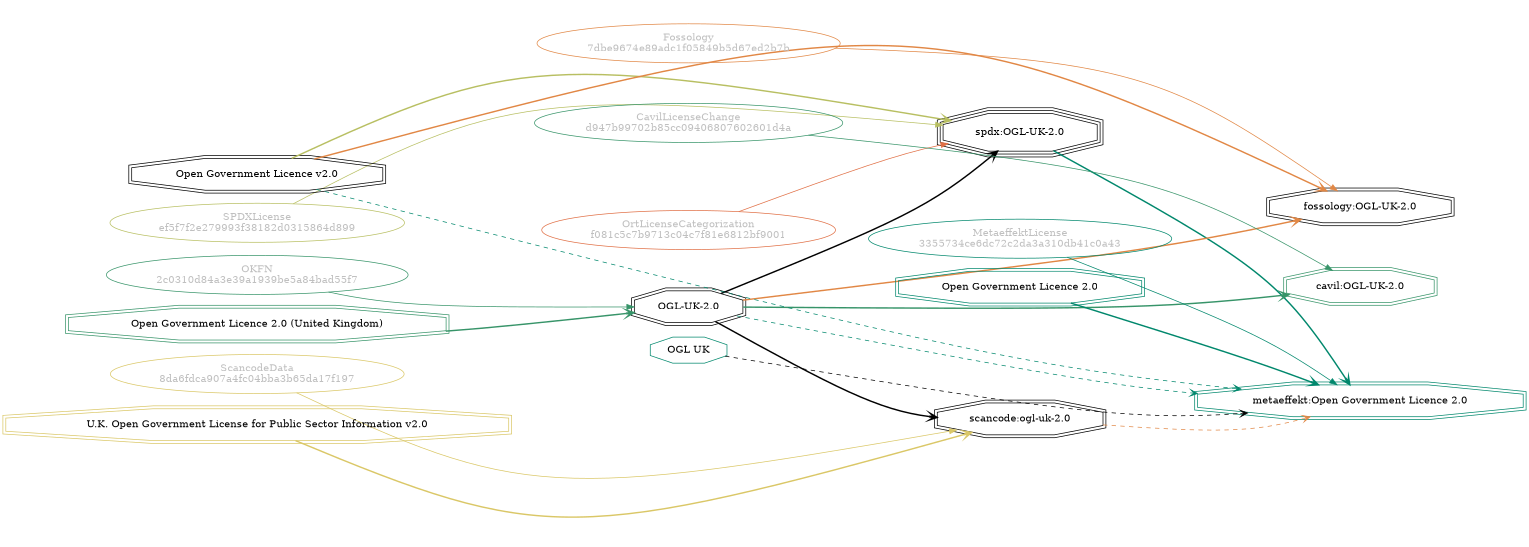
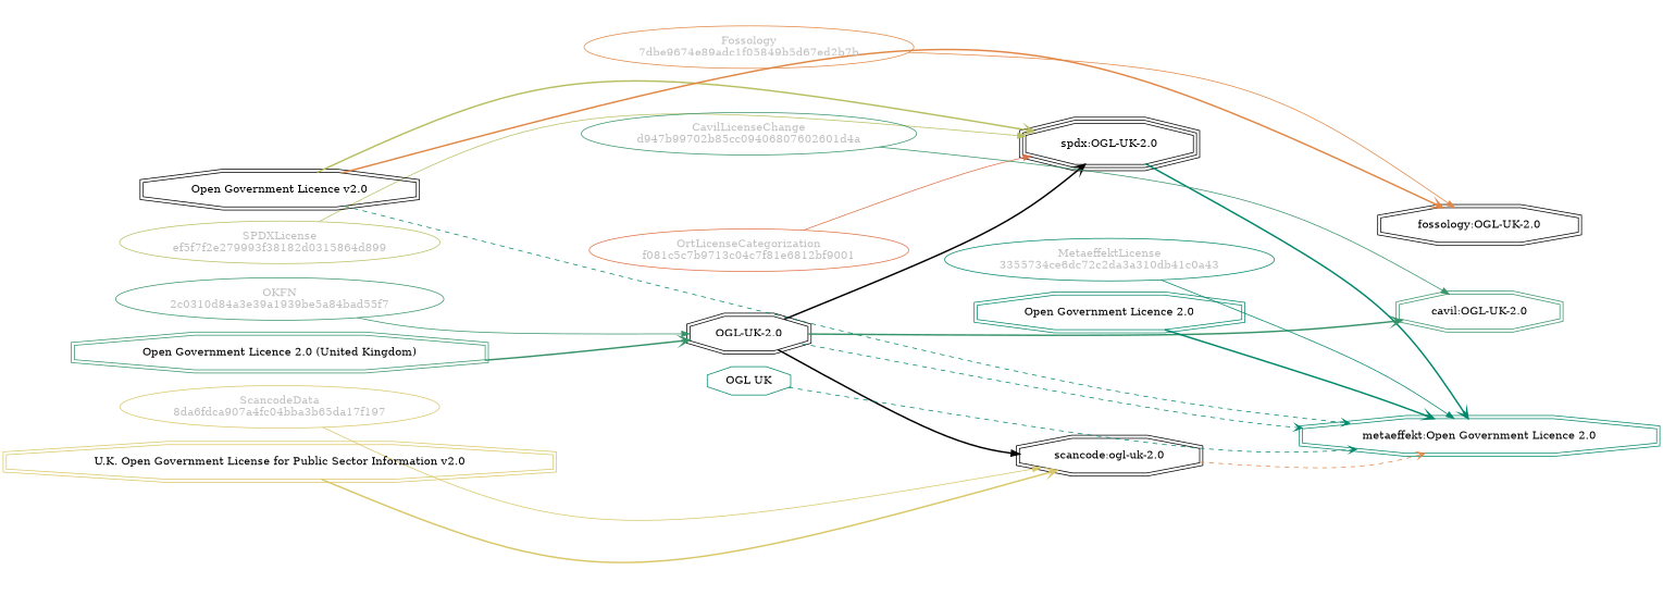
  strict digraph {
    rankdir=LR
    splines=curved
    node [shape=doubleoctagon]
    edge [color="#00876c" weight=0.5 arrowhead=vee style=bold]
    n1 [color="#b8bf62" fillcolor="beige;1" fontcolor=gray label="SPDXLicense\nef5f7f2e279993f38182d0315864d899" shape=ellipse]
    n2 [label="spdx:OGL-UK-2.0" shape=tripleoctagon]
    n3 [color="#00876c" label="metaeffekt:Open Government Licence 2.0"]
    n4 [label="OGL-UK-2.0"]
    n5 [label="scancode:ogl-uk-2.0"]
    n6 [color=black label="fossology:OGL-UK-2.0"]
    n7 [color="#379469" label="cavil:OGL-UK-2.0"]
    n8 [label="Open Government Licence v2.0"]
    n9 [color="#dac767" fillcolor="beige;1" fontcolor=gray label="ScancodeData\n8da6fdca907a4fc04bba3b65da17f197" shape=ellipse]
    n10 [color="#dac767" label="U.K. Open Government License for Public Sector Information v2.0"]
    n11 [color="#e18745" fillcolor="beige;1" fontcolor=gray label="Fossology\n7dbe9674e89adc1f05849b5d67ed2b7b" shape=ellipse]
    n12 [color="#379469" fillcolor="beige;1" fontcolor=gray label="OKFN\n2c0310d84a3e39a1939be5a84bad55f7" shape=ellipse]
    n13 [color="#379469" label="Open Government Licence 2.0 (United Kingdom)"]
    n14 [color="#e06f45" fillcolor="beige;1" fontcolor=gray label="OrtLicenseCategorization\nf081c5c7b9713c04c7f81e6812bf9001" shape=ellipse]
    n15 [color="#379469" fillcolor="beige;1" fontcolor=gray label="CavilLicenseChange\nd947b99702b85cc09406807602601d4a" shape=ellipse]
    n16 [color="#00876c" label="OGL UK" shape=octagon]
    n17 [color="#00876c" fillcolor="beige;1" fontcolor=gray label="MetaeffektLicense\n3355734ce6dc72c2da3a310db41c0a43" shape=ellipse]
    n18 [color="#00876c" label="Open Government Licence 2.0"]
    n1 -> n2 [color="#b8bf62" arrowhead="" style=""]
    n2 -> n3 [weight=0.7]
    n4 -> n2 [weight=0.7 color=""]
    n4 -> n3 [style=dashed]
-   n4 -> n5 [weight=0.7 color=""]
-   n4 -> n6 [color="#e18745" weight=0.7]
+   n4 -> n5 [arrowhead=normal weight=0.7 color=""]
    n4 -> n7 [color="#379469" weight=0.7]
    n5 -> n3 [color="#e18745" style=dashed]
    n8 -> n2 [color="#b8bf62" weight=0.7]
    n8 -> n3 [style=dashed]
    n8 -> n6 [color="#e18745" weight=0.7]
    n9 -> n5 [color="#dac767" arrowhead="" style=""]
    n10 -> n5 [color="#dac767" weight=0.7]
    n11 -> n6 [color="#e18745" arrowhead="" style=""]
    n12 -> n4 [color="#379469" arrowhead="" style=""]
    n13 -> n4 [color="#379469" weight=0.7]
    n14 -> n2 [color="#e06f45" arrowhead="" style=""]
    n15 -> n7 [color="#379469" arrowhead="" style=""]
-   n16 -> n3 [color=black style=dashed]
+   n16 -> n3 [style=dashed]
    n17 -> n3 [arrowhead="" style=""]
    n18 -> n3 [weight=0.7]
  }
